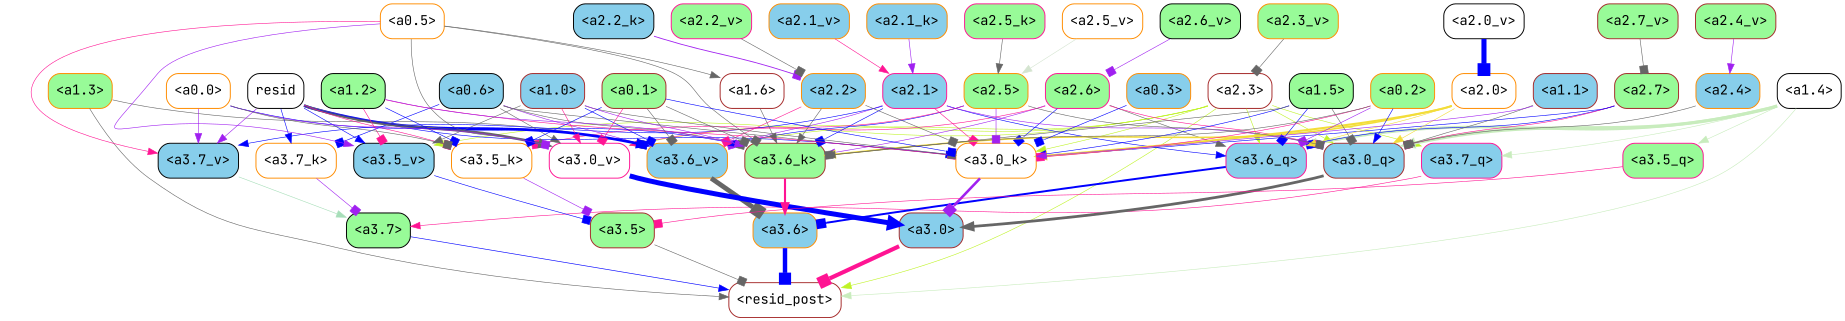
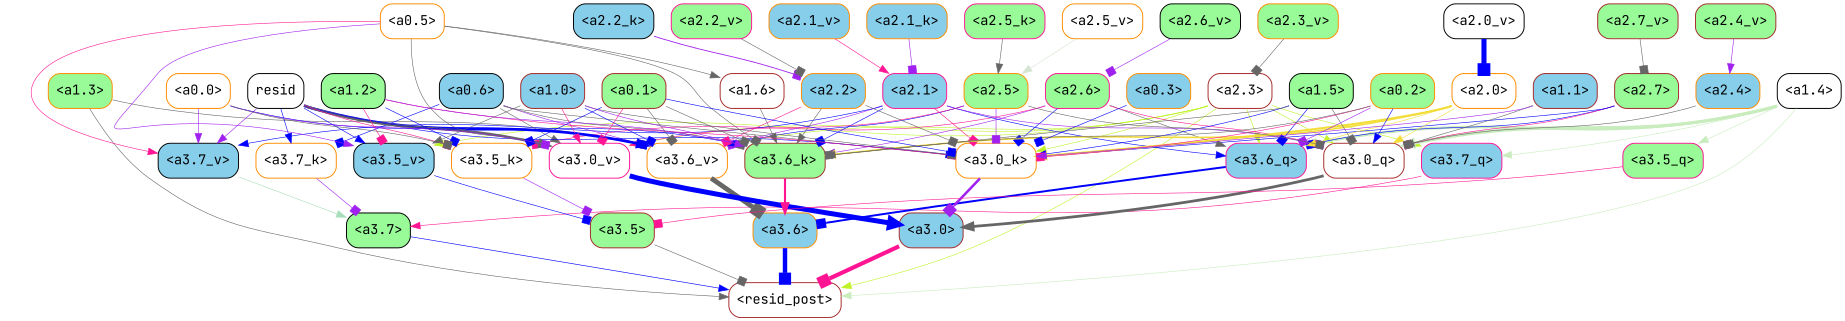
  strict digraph {
    fontname="JetBrains Mono"
    splines=true
    node [color=darkorange fillcolor=palegreen fontname="JetBrains Mono" shape=box style="filled, rounded"]
    edge [arrowhead=box color=gray40 fontname="JetBrains Mono" penwidth=0.6]
    "<a3.7>" [color=black]
    "<resid_post>" [color=brown fillcolor=white]
    "<a3.6>" [fillcolor=skyblue]
    "<a3.5>" [color=brown]
    "<a3.0>" [color=brown fillcolor=skyblue]
    "<a2.3>" [color=brown fillcolor=white]
    "<a3.7_q>" [color=deeppink fillcolor=skyblue]
    "<a3.6_q>" [color=deeppink fillcolor=skyblue]
-   "<a3.0_q>" [color=brown fillcolor=skyblue]
+   "<a3.0_q>" [color=brown fillcolor=white]
    "<a3.0_k>" [fillcolor=white]
-   "<a3.6_v>" [fillcolor=skyblue]
+   "<a3.6_v>" [fillcolor=white]
    "<a3.5_v>" [color=black fillcolor=skyblue]
    "<a3.0_v>" [color=deeppink fillcolor=white]
    "<a1.4>" [color=black fillcolor=white]
    "<a3.5_q>" [color=deeppink]
    "<a1.3>"
    "<a3.7_k>" [fillcolor=white]
    "<a3.6_k>" [color=brown]
    "<a3.5_k>" [fillcolor=white]
    "<a3.7_v>" [color=black fillcolor=skyblue]
    "<a2.7>" [color=brown]
    "<a2.6>" [color=deeppink]
    "<a2.1>" [color=deeppink fillcolor=skyblue]
    "<a2.0>" [fillcolor=white]
    "<a1.5>" [color=black]
    "<a0.2>"
    "<a2.5>"
    "<a2.4>" [fillcolor=skyblue]
    "<a1.1>" [color=brown fillcolor=skyblue]
    "<a0.6>" [color=black fillcolor=skyblue]
    n31 [color=black fillcolor=white label=resid]
    "<a2.2>" [fillcolor=skyblue]
    "<a1.6>" [color=brown fillcolor=white]
    "<a1.2>" [color=black]
    "<a1.0>" [color=brown fillcolor=skyblue]
    "<a0.5>" [fillcolor=white]
    "<a0.1>" [color=brown]
    "<a0.0>" [fillcolor=white]
    "<a0.3>" [fillcolor=skyblue]
    "<a2.5_k>" [color=deeppink]
    "<a2.2_k>" [color=black fillcolor=skyblue]
    "<a2.1_k>" [fillcolor=skyblue]
    "<a2.7_v>" [color=brown]
    "<a2.6_v>" [color=black]
    "<a2.5_v>" [fillcolor=white]
    "<a2.4_v>" [color=brown]
    "<a2.3_v>"
    "<a2.2_v>" [color=deeppink]
    "<a2.1_v>" [fillcolor=skyblue]
    "<a2.0_v>" [color=black fillcolor=white]
    "<a3.7>" -> "<resid_post>" [arrowhead=normal color=blue penwidth=0.6239100098609924]
    "<a3.6>" -> "<resid_post>" [color=blue penwidth=4.569062113761902]
    "<a3.5>" -> "<resid_post>"
    "<a3.0>" -> "<resid_post>" [color=deeppink penwidth=4.283544182777405]
    "<a2.3>" -> "<resid_post>" [color="#bff327" arrowhead=""]
    "<a2.3>" -> "<a3.7_q>" [color="#bff327" arrowhead=""]
    "<a2.3>" -> "<a3.6_q>" [color="#bff327" arrowhead=""]
    "<a2.3>" -> "<a3.0_q>" [color="#bff327" arrowhead=""]
    "<a2.3>" -> "<a3.0_k>" [color="#bff327" arrowhead=""]
    "<a2.3>" -> "<a3.6_v>" [color="#bff327" arrowhead=""]
    "<a2.3>" -> "<a3.5_v>" [color="#bff327" arrowhead=""]
    "<a2.3>" -> "<a3.0_v>" [color="#bff327" arrowhead=""]
    "<a3.7_q>" -> "<a3.7>" [arrowhead=normal color=deeppink]
    "<a3.6_q>" -> "<a3.6>" [color=blue penwidth=2.0347584784030914]
    "<a3.0_q>" -> "<a3.0>" [arrowhead=normal penwidth=2.8635367155075073]
    "<a3.0_k>" -> "<a3.0>" [color=purple penwidth=2.632905662059784]
    "<a3.6_v>" -> "<a3.6>" [penwidth=4.981305837631226]
    "<a3.5_v>" -> "<a3.5>" [color=blue]
    "<a3.0_v>" -> "<a3.0>" [arrowhead=normal color=blue penwidth=5.168330669403076]
    "<a1.4>" -> "<resid_post>" [color="#c8ecbd" arrowhead=""]
    "<a1.4>" -> "<a3.7_q>" [color="#c8ecbd" arrowhead=""]
    "<a1.4>" -> "<a3.6_q>" [color="#c8ecbd" penwidth=2.7934007048606873 arrowhead=""]
    "<a1.4>" -> "<a3.0_q>" [color="#c8ecbd" penwidth=3.340754985809326 arrowhead=""]
    "<a1.4>" -> "<a3.5_q>" [color="#c8ecbd" arrowhead=""]
    "<a3.5_q>" -> "<a3.5>" [color=deeppink]
    "<a1.3>" -> "<resid_post>" [arrowhead=normal]
    "<a1.3>" -> "<a3.6_v>"
    "<a3.7_k>" -> "<a3.7>" [color=purple]
    "<a3.6_k>" -> "<a3.6>" [arrowhead=normal color=deeppink penwidth=2.1760786175727844]
    "<a3.5_k>" -> "<a3.5>" [color=purple]
    "<a3.7_v>" -> "<a3.7>" [color="#a7deb9" arrowhead=""]
    "<a2.7>" -> "<a3.6_q>" [color=blue]
    "<a2.7>" -> "<a3.0_q>" [color=deeppink]
    "<a2.7>" -> "<a3.0_k>" [arrowhead=normal color=blue]
    "<a2.6>" -> "<a3.6_q>" [arrowhead=normal]
    "<a2.6>" -> "<a3.0_q>" [arrowhead=normal color=deeppink]
    "<a2.6>" -> "<a3.0_k>" [color=blue]
    "<a2.6>" -> "<a3.6_k>" [arrowhead=normal color=purple]
    "<a2.6>" -> "<a3.5_k>" [color=deeppink]
    "<a2.1>" -> "<a3.6_q>" [arrowhead=normal color=blue]
    "<a2.1>" -> "<a3.0_q>" [color=purple]
    "<a2.1>" -> "<a3.0_k>" [color=deeppink]
    "<a2.1>" -> "<a3.6_v>" [color=purple]
    "<a2.1>" -> "<a3.6_k>" [color=blue]
    "<a2.1>" -> "<a3.7_v>" [arrowhead=normal color=blue]
    "<a2.0>" -> "<a3.6_q>" [color="#f3dd39" arrowhead=""]
    "<a2.0>" -> "<a3.0_q>" [color="#f3dd39" arrowhead=""]
    "<a2.0>" -> "<a3.0_k>" [color="#f3dd39" penwidth=2.161143198609352 arrowhead=""]
    "<a2.0>" -> "<a3.6_k>" [color="#f3dd39" penwidth=1.6382827460765839 arrowhead=""]
    "<a1.5>" -> "<a3.6_q>" [color=blue]
    "<a1.5>" -> "<a3.0_q>"
    "<a1.5>" -> "<a3.0_k>" [arrowhead=normal color=blue]
    "<a1.5>" -> "<a3.6_k>" [arrowhead=normal]
    "<a0.2>" -> "<a3.6_q>" [color=purple]
    "<a0.2>" -> "<a3.0_q>" [arrowhead=normal color=blue]
    "<a0.2>" -> "<a3.0_k>" [color=deeppink]
    "<a0.2>" -> "<a3.6_k>"
    "<a2.5>" -> "<a3.0_q>"
    "<a2.5>" -> "<a3.0_k>" [color=purple]
    "<a2.5>" -> "<a3.6_v>" [arrowhead=normal color=blue]
    "<a2.5>" -> "<a3.0_v>" [arrowhead=normal color=deeppink]
    "<a2.4>" -> "<a3.0_q>"
    "<a1.1>" -> "<a3.0_q>" [arrowhead=normal]
    "<a1.1>" -> "<a3.0_k>" [arrowhead=normal color=purple]
    "<a0.6>" -> "<a3.0_k>" [arrowhead=normal]
    "<a0.6>" -> "<a3.6_v>" [arrowhead=normal color=purple]
    "<a0.6>" -> "<a3.0_v>" [arrowhead=normal]
    "<a0.6>" -> "<a3.7_k>" [color=blue]
    "<a0.6>" -> "<a3.6_k>"
    n31 -> "<a3.0_k>" [arrowhead=normal color=blue]
    n31 -> "<a3.6_v>" [arrowhead=normal color=blue penwidth=2.7825746536254883]
    n31 -> "<a3.5_v>" [arrowhead=normal color=blue]
    n31 -> "<a3.0_v>" [arrowhead=normal penwidth=2.6950180530548096]
    n31 -> "<a3.7_k>" [arrowhead=normal color=blue]
    n31 -> "<a3.6_k>" [arrowhead=normal color=blue]
    n31 -> "<a3.5_k>" [color=deeppink]
    n31 -> "<a3.7_v>" [arrowhead=normal color=purple]
    "<a2.2>" -> "<a3.0_k>"
    "<a2.2>" -> "<a3.6_v>" [color=deeppink]
    "<a2.2>" -> "<a3.6_k>" [arrowhead=normal]
    "<a1.6>" -> "<a3.6_k>" [arrowhead=normal]
    "<a1.2>" -> "<a3.0_k>" [color=deeppink]
    "<a1.2>" -> "<a3.5_v>" [color=deeppink]
    "<a1.2>" -> "<a3.6_k>" [arrowhead=normal color=purple]
    "<a1.2>" -> "<a3.5_k>" [color=blue]
    "<a1.0>" -> "<a3.0_k>"
    "<a1.0>" -> "<a3.6_v>" [color=blue]
    "<a1.0>" -> "<a3.5_v>" [arrowhead=normal]
    "<a1.0>" -> "<a3.0_v>" [arrowhead=normal color=deeppink]
    "<a1.0>" -> "<a3.6_k>" [arrowhead=normal color=purple]
    "<a0.5>" -> "<a3.5_v>" [arrowhead=normal color=purple]
    "<a0.5>" -> "<a3.0_v>" [arrowhead=normal]
    "<a0.5>" -> "<a3.6_k>"
    "<a0.5>" -> "<a3.7_v>" [arrowhead=normal color=deeppink]
    "<a0.5>" -> "<a1.6>" [arrowhead=normal]
    "<a0.1>" -> "<a3.0_k>" [color=blue]
    "<a0.1>" -> "<a3.6_v>"
    "<a0.1>" -> "<a3.0_v>" [color=deeppink]
    "<a0.1>" -> "<a3.6_k>"
    "<a0.1>" -> "<a3.5_k>" [color=blue]
    "<a0.0>" -> "<a3.6_v>" [color=blue]
    "<a0.0>" -> "<a3.0_v>" [color=purple]
    "<a0.0>" -> "<a3.5_k>"
    "<a0.0>" -> "<a3.7_v>" [arrowhead=normal color=purple]
    "<a0.3>" -> "<a3.0_k>" [color=blue]
    "<a2.5_k>" -> "<a2.5>" [arrowhead=normal]
    "<a2.2_k>" -> "<a2.2>" [color=purple penwidth=0.8854708671569824]
-   "<a2.1_k>" -> "<a2.1>" [arrowhead=normal color=purple]
+   "<a2.1_k>" -> "<a2.1>" [color=purple]
    "<a2.7_v>" -> "<a2.7>"
    "<a2.6_v>" -> "<a2.6>" [color=purple]
    "<a2.5_v>" -> "<a2.5>" [color="#d4e4d0" arrowhead=""]
    "<a2.4_v>" -> "<a2.4>" [arrowhead=normal color=purple]
    "<a2.3_v>" -> "<a2.3>"
    "<a2.2_v>" -> "<a2.2>"
    "<a2.1_v>" -> "<a2.1>" [arrowhead=normal color=deeppink]
    "<a2.0_v>" -> "<a2.0>" [color=blue penwidth=5.231471925973892]
  }
